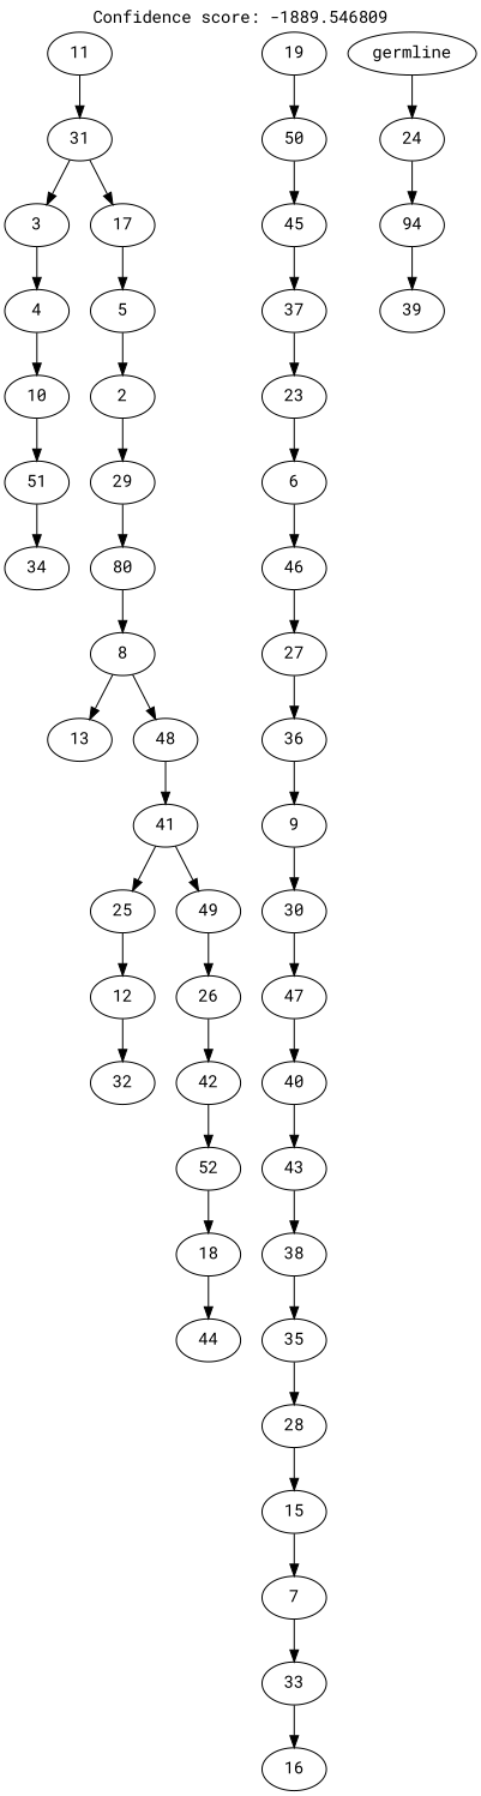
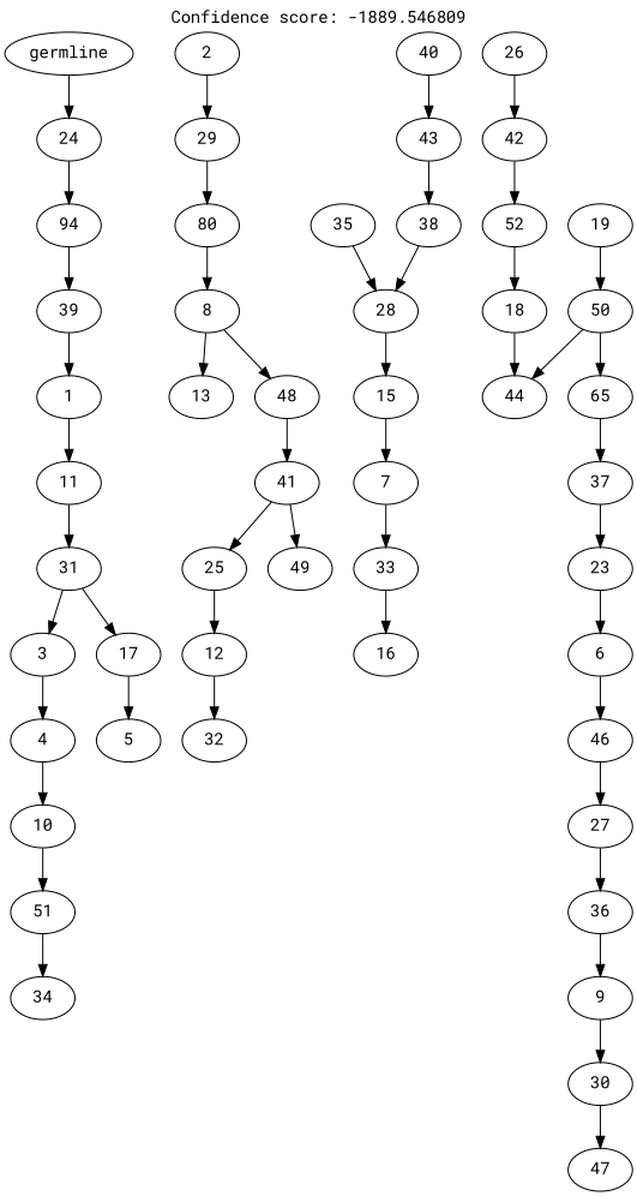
  digraph {
    fontname="Roboto Mono"
    label="Confidence score: -1889.546809"
    labelloc=t
    node [fontname="Roboto Mono"]
    edge [fontname="Roboto Mono"]
    n1 [label=51]
    n2 [label=34]
    n3 [label=10]
    n4 [label=4]
    n5 [label=3]
    n6 [label=12]
    n7 [label=32]
    n8 [label=25]
    n9 [label=13]
    n10 [label=33]
    n11 [label=16]
    n12 [label=7]
    n13 [label=15]
    n14 [label=28]
    n15 [label=35]
    n16 [label=38]
    n17 [label=43]
    n18 [label=40]
    n19 [label=47]
    n20 [label=30]
    n21 [label=9]
    n22 [label=36]
    n23 [label=27]
    n24 [label=46]
    n25 [label=6]
    n26 [label=23]
    n27 [label=37]
-   n28 [label=45]
+   n28 [label=65]
    n29 [label=50]
    n30 [label=44]
    n31 [label=19]
    n32 [label=18]
    n33 [label=52]
    n34 [label=42]
    n35 [label=26]
    n36 [label=49]
    n37 [label=41]
    n38 [label=48]
    n39 [label=8]
    n40 [label=80]
    n41 [label=29]
    n42 [label=2]
    n43 [label=5]
    n44 [label=17]
    n45 [label=31]
    n46 [label=11]
+   n47 [label=1]
    n48 [label=39]
    n49 [label=94]
    n50 [label=24]
    n51 [label=germline]
    n1 -> n2
    n3 -> n1
    n4 -> n3
    n5 -> n4
    n6 -> n7
    n8 -> n6
    n10 -> n11
    n12 -> n10
    n13 -> n12
    n14 -> n13
    n15 -> n14
-   n16 -> n15
+   n16 -> n14
    n17 -> n16
    n18 -> n17
-   n19 -> n18
    n20 -> n19
    n21 -> n20
    n22 -> n21
    n23 -> n22
    n24 -> n23
    n25 -> n24
    n26 -> n25
    n27 -> n26
    n28 -> n27
    n29 -> n28
+   n29 -> n30
    n31 -> n29
    n32 -> n30
    n33 -> n32
    n34 -> n33
    n35 -> n34
-   n36 -> n35
    n37 -> n8
    n37 -> n36
    n38 -> n37
    n39 -> n9
    n39 -> n38
    n40 -> n39
    n41 -> n40
    n42 -> n41
-   n43 -> n42
    n44 -> n43
    n45 -> n5
    n45 -> n44
    n46 -> n45
+   n47 -> n46
+   n48 -> n47
    n49 -> n48
    n50 -> n49
    n51 -> n50
  }
